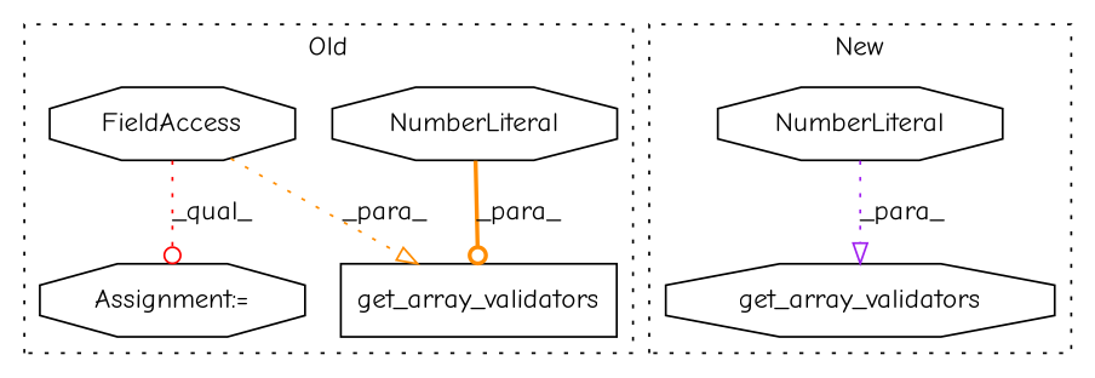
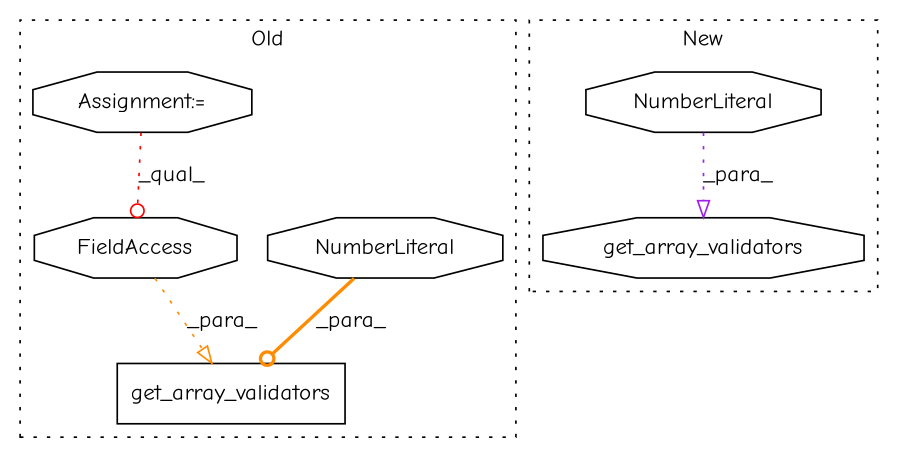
  digraph {
    fontname="Comic Neue"
    node [a=32 l="21,1" shape=octagon fontname="Comic Neue"]
    edge [color=darkorange style=dotted arrowhead=odot fontname="Comic Neue"]
    n1 [label=get_array_validators s="9064,9095" shape=box]
    n2 [a=34 l=1 label=NumberLiteral s=9085]
    n3 [a=22 l=8 label=FieldAccess s=9087]
    n4 [a=7 l=2 label="Assignment:=" s=8979]
    n5 [label=get_array_validators s="7946,7968"]
    n6 [a=34 l=1 label=NumberLiteral s=7967]
    subgraph cluster_1 {
      label=Old
      style=dotted
      n1
      n2
      n3
      n4
    }
    subgraph cluster_2 {
      label=New
      style=dotted
      n5
      n6
    }
    n2 -> n1 [label=_para_ style=bold]
    n3 -> n1 [label=_para_ arrowhead=onormal]
-   n3 -> n4 [label=_qual_ color=red]
+   n4 -> n3 [label=_qual_ color=red]
    n6 -> n5 [label=_para_ color=purple arrowhead=onormal]
  }
